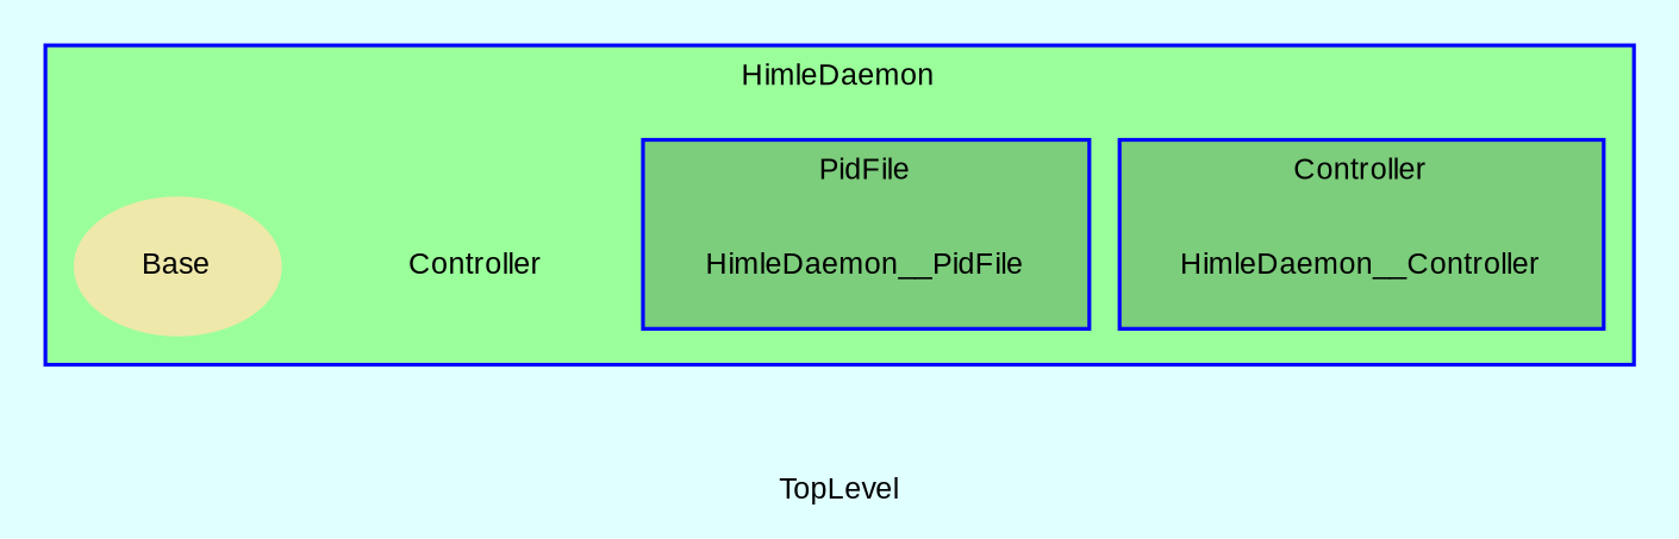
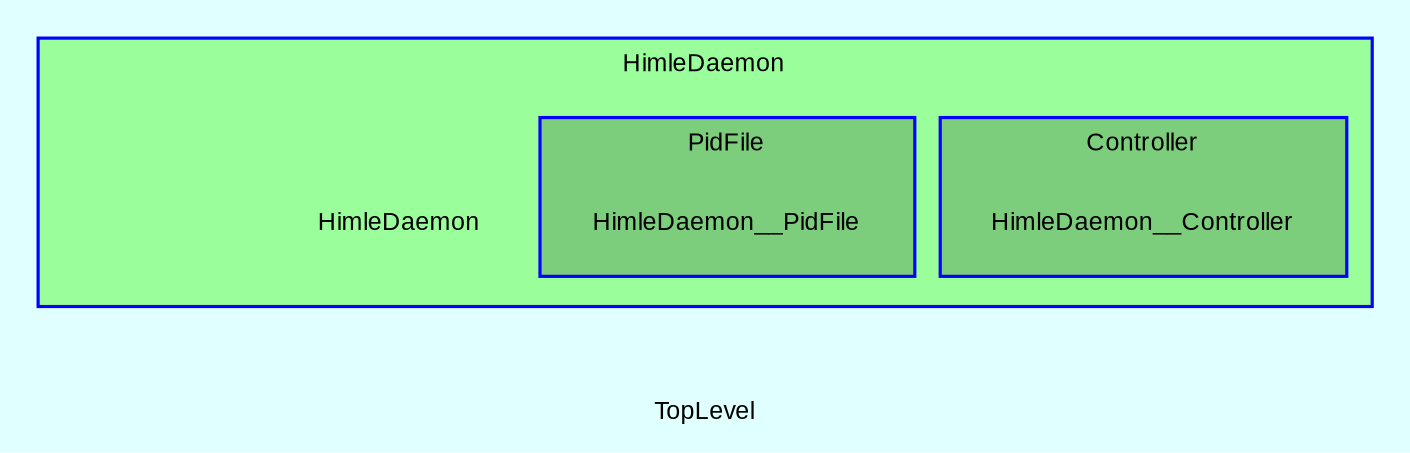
  digraph {
    bgcolor=lightcyan1
    compound=true
    fontname=Arial
    fontsize=8
    label=TopLevel
    node [color=black fontname=Arial fontsize=8 shape=plaintext]
    HimleDaemon__Controller [height=0.01 width=0.75]
    HimleDaemon__PidFile [height=0.01 width=0.75]
-   HimleDaemon [height=0.01 width=0.01 label=Controller]
-   n4 [color=palegoldenrod fontcolor=black label=Base shape=ellipse style=filled]
+   HimleDaemon [height=0.01 width=0.01]
    subgraph cluster_1 {
      color=blue
      fillcolor=palegreen1
      label=HimleDaemon
      style=filled
      HimleDaemon
-     n4
      subgraph cluster_2 {
        color=blue
        fillcolor=palegreen3
        label=Controller
        style=filled
        HimleDaemon__Controller
      }
      subgraph cluster_3 {
        color=blue
        fillcolor=palegreen3
        label=PidFile
        style=filled
        HimleDaemon__PidFile
      }
    }
  }
